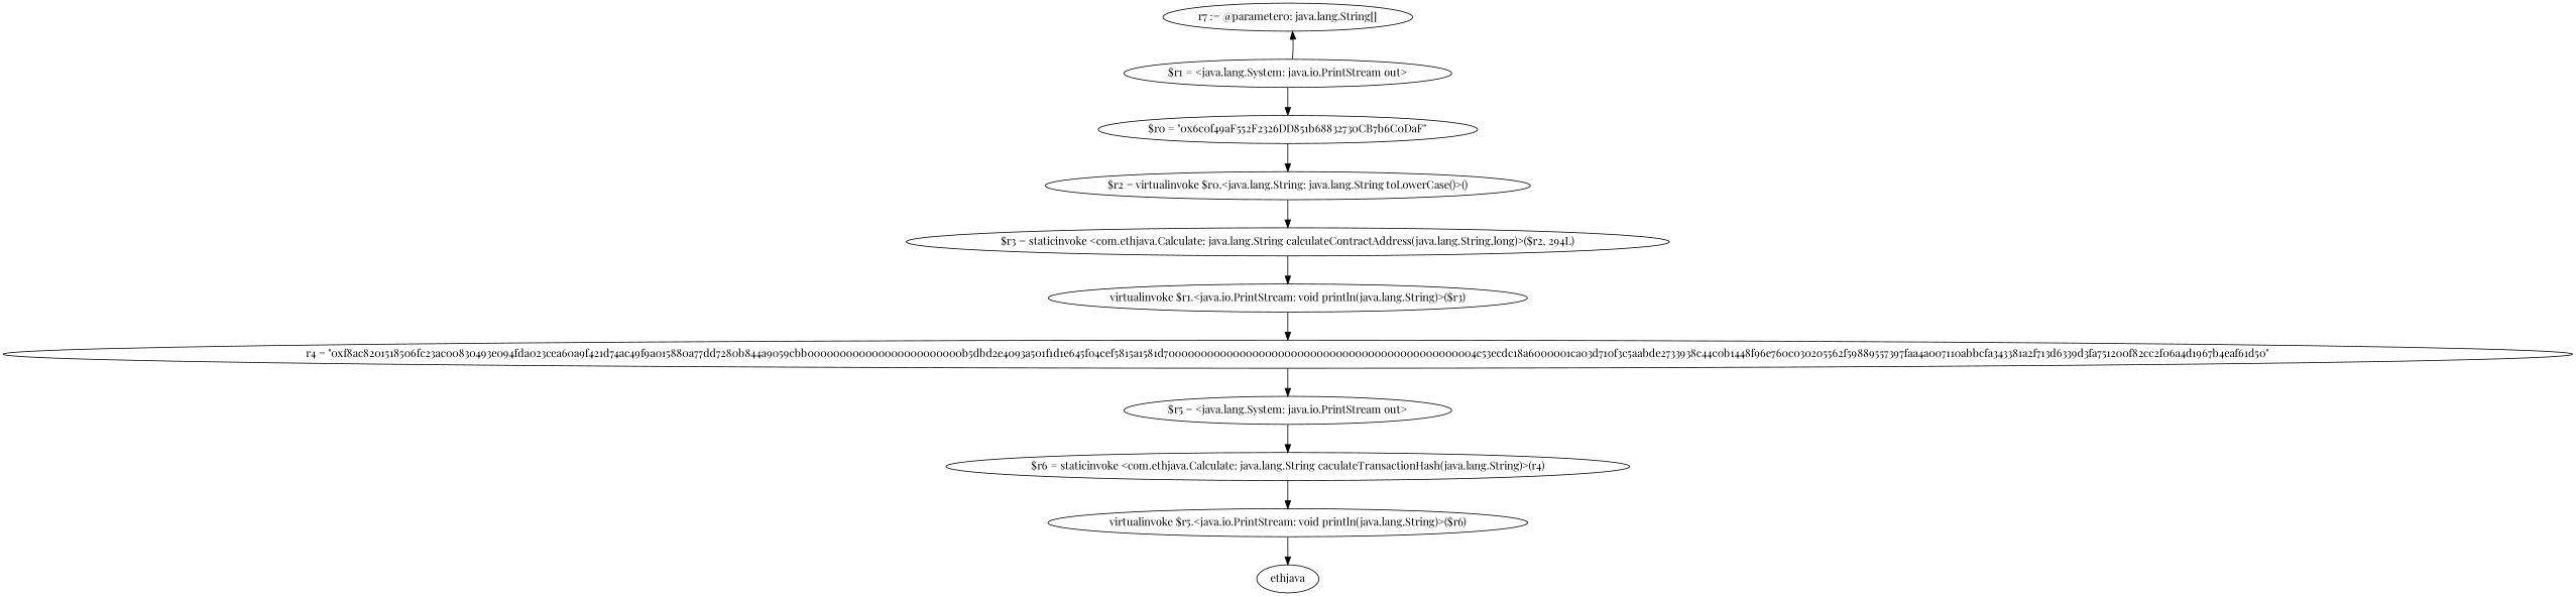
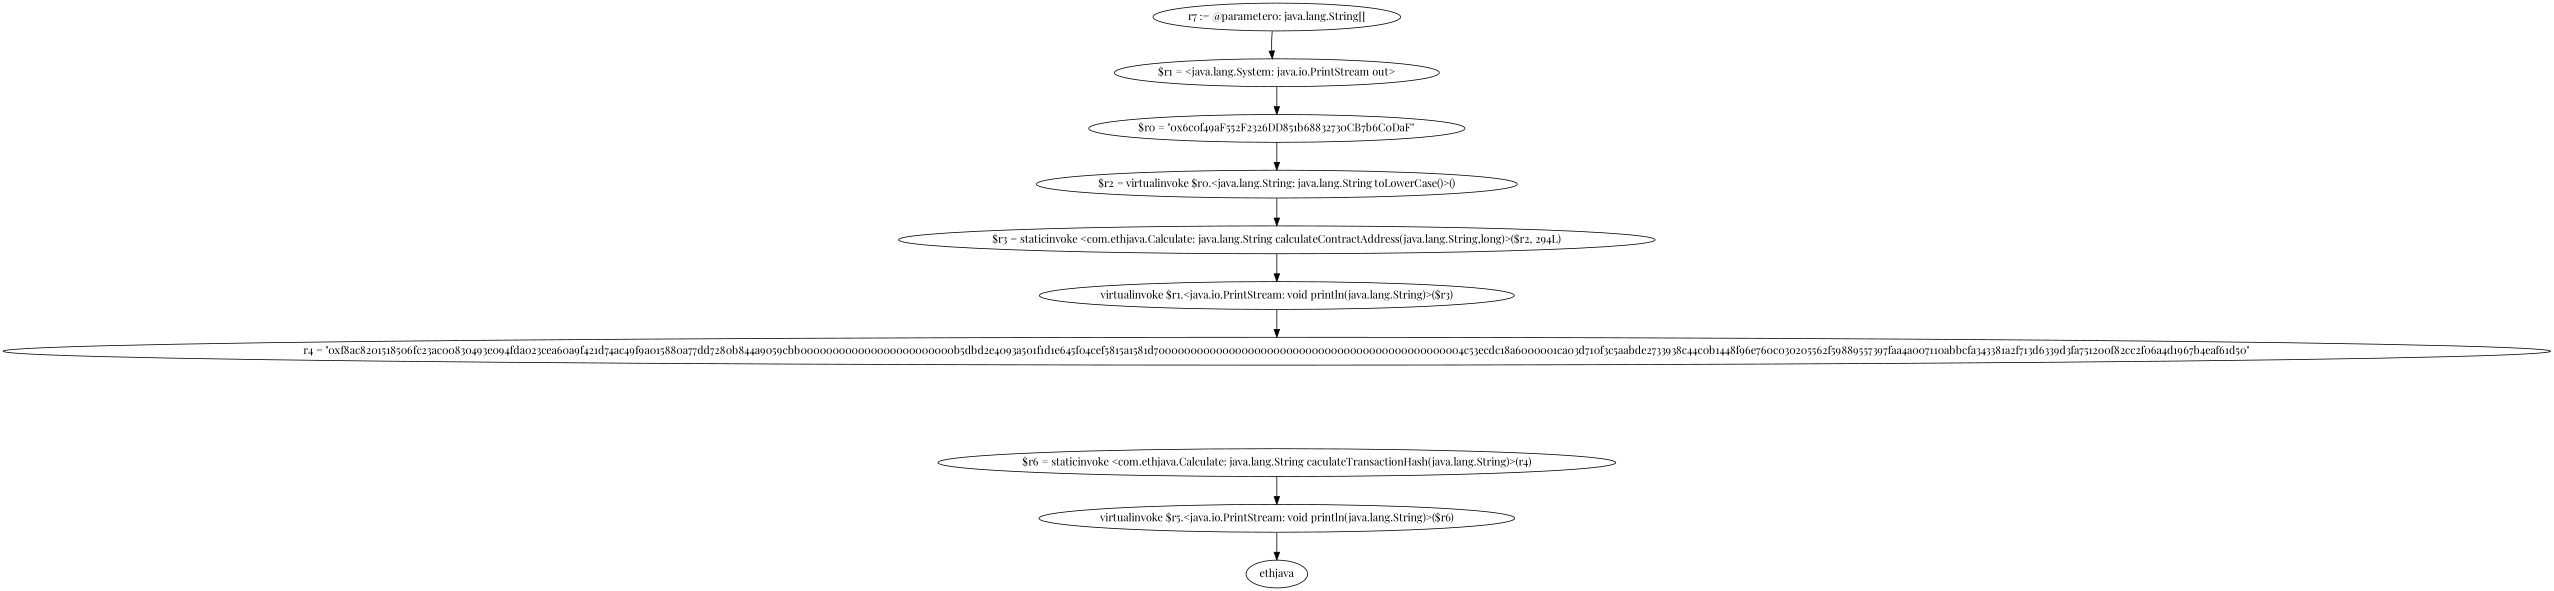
  digraph {
    fontname="Playfair Display"
    node [fontname="Playfair Display"]
    edge [fontname="Playfair Display"]
    "r7 := @parameter0: java.lang.String[]"
    "$r1 = <java.lang.System: java.io.PrintStream out>"
    "$r0 = \"0x6c0f49aF552F2326DD851b68832730CB7b6C0DaF\""
    "$r2 = virtualinvoke $r0.<java.lang.String: java.lang.String toLowerCase()>()"
    "$r3 = staticinvoke <com.ethjava.Calculate: java.lang.String calculateContractAddress(java.lang.String,long)>($r2, 294L)"
    "virtualinvoke $r1.<java.io.PrintStream: void println(java.lang.String)>($r3)"
    "r4 = \"0xf8ac8201518506fc23ac00830493e094fda023cea60a9f421d74ac49f9a015880a77dd7280b844a9059cbb000000000000000000000000b5dbd2e4093a501f1d1e645f04cef5815a1581d7000000000000000000000000000000000000000000000004c53ecdc18a6000001ca03d710f3c5aabde2733938c44c0b1448f96e760c030205562f59889557397faa4a007110abbcfa343381a2f713d6339d3fa751200f82cc2f06a4d1967b4eaf61d50\""
-   "$r5 = <java.lang.System: java.io.PrintStream out>"
    "$r6 = staticinvoke <com.ethjava.Calculate: java.lang.String caculateTransactionHash(java.lang.String)>(r4)"
    "virtualinvoke $r5.<java.io.PrintStream: void println(java.lang.String)>($r6)"
    n11 [label=ethjava]
-   "$r1 = <java.lang.System: java.io.PrintStream out>" -> "r7 := @parameter0: java.lang.String[]"
+   "r7 := @parameter0: java.lang.String[]" -> "$r1 = <java.lang.System: java.io.PrintStream out>"
    "$r1 = <java.lang.System: java.io.PrintStream out>" -> "$r0 = \"0x6c0f49aF552F2326DD851b68832730CB7b6C0DaF\""
    "$r0 = \"0x6c0f49aF552F2326DD851b68832730CB7b6C0DaF\"" -> "$r2 = virtualinvoke $r0.<java.lang.String: java.lang.String toLowerCase()>()"
    "$r2 = virtualinvoke $r0.<java.lang.String: java.lang.String toLowerCase()>()" -> "$r3 = staticinvoke <com.ethjava.Calculate: java.lang.String calculateContractAddress(java.lang.String,long)>($r2, 294L)"
    "$r3 = staticinvoke <com.ethjava.Calculate: java.lang.String calculateContractAddress(java.lang.String,long)>($r2, 294L)" -> "virtualinvoke $r1.<java.io.PrintStream: void println(java.lang.String)>($r3)"
    "virtualinvoke $r1.<java.io.PrintStream: void println(java.lang.String)>($r3)" -> "r4 = \"0xf8ac8201518506fc23ac00830493e094fda023cea60a9f421d74ac49f9a015880a77dd7280b844a9059cbb000000000000000000000000b5dbd2e4093a501f1d1e645f04cef5815a1581d7000000000000000000000000000000000000000000000004c53ecdc18a6000001ca03d710f3c5aabde2733938c44c0b1448f96e760c030205562f59889557397faa4a007110abbcfa343381a2f713d6339d3fa751200f82cc2f06a4d1967b4eaf61d50\""
-   "r4 = \"0xf8ac8201518506fc23ac00830493e094fda023cea60a9f421d74ac49f9a015880a77dd7280b844a9059cbb000000000000000000000000b5dbd2e4093a501f1d1e645f04cef5815a1581d7000000000000000000000000000000000000000000000004c53ecdc18a6000001ca03d710f3c5aabde2733938c44c0b1448f96e760c030205562f59889557397faa4a007110abbcfa343381a2f713d6339d3fa751200f82cc2f06a4d1967b4eaf61d50\"" -> "$r5 = <java.lang.System: java.io.PrintStream out>"
-   "$r5 = <java.lang.System: java.io.PrintStream out>" -> "$r6 = staticinvoke <com.ethjava.Calculate: java.lang.String caculateTransactionHash(java.lang.String)>(r4)"
    "$r6 = staticinvoke <com.ethjava.Calculate: java.lang.String caculateTransactionHash(java.lang.String)>(r4)" -> "virtualinvoke $r5.<java.io.PrintStream: void println(java.lang.String)>($r6)"
    "virtualinvoke $r5.<java.io.PrintStream: void println(java.lang.String)>($r6)" -> n11
  }
